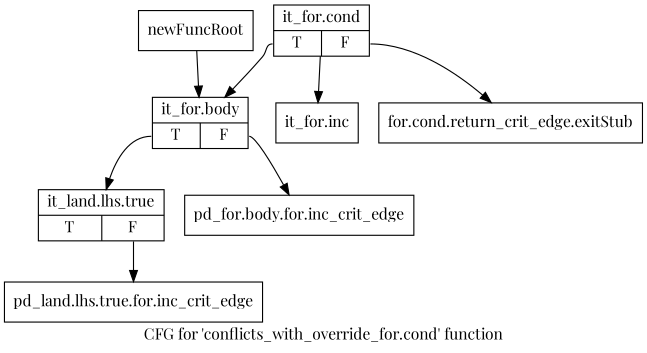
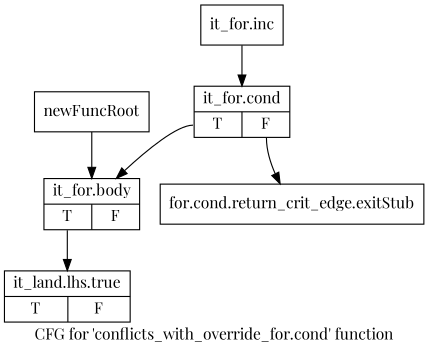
  digraph {
    fontname="Playfair Display"
    label="CFG for 'conflicts_with_override_for.cond' function"
    node [fontname="Playfair Display" shape=record]
    edge [fontname="Playfair Display" tailport=s1]
    n1 [label="{newFuncRoot}"]
    n2 [label="{it_for.body|{<s0>T|<s1>F}}"]
    n3 [label="{it_for.cond|{<s0>T|<s1>F}}"]
    n4 [label="{for.cond.return_crit_edge.exitStub}"]
    n5 [label="{it_land.lhs.true|{<s0>T|<s1>F}}"]
-   n6 [label="{pd_for.body.for.inc_crit_edge}"]
-   n7 [label="{pd_land.lhs.true.for.inc_crit_edge}"]
    n8 [label="{it_for.inc}"]
    n1 -> n2 [tailport=""]
    n2 -> n5 [tailport=s0]
-   n2 -> n6
    n3 -> n2 [tailport=s0]
    n3 -> n4
-   n5 -> n7
-   n3 -> n8 [tailport=""]
+   n8 -> n3 [tailport=""]
  }
